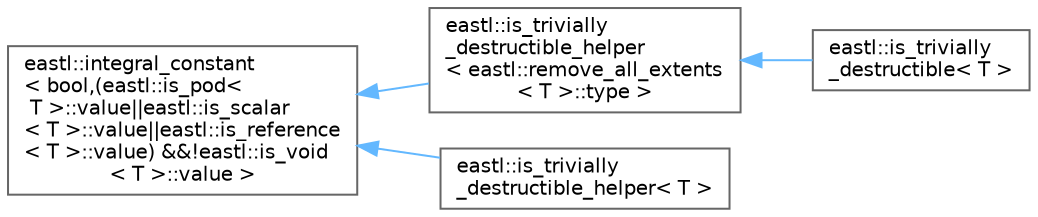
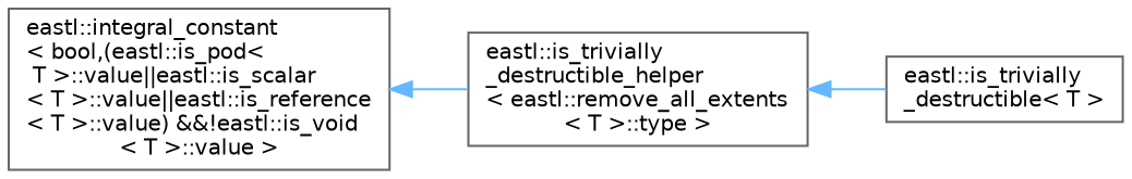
  digraph {
    rankdir=LR
    node [color=grey40 fillcolor=white fontname=Helvetica fontsize=10 shape=box style=filled]
    edge [color=steelblue1 dir=back fontname=Helvetica fontsize=10 labelfontname=Helvetica labelfontsize=10 style=solid]
    n1 [height=0.2 label="eastl::integral_constant\l\< bool,(eastl::is_pod\<\l T \>::value\|\|eastl::is_scalar\l\< T \>::value\|\|eastl::is_reference\l\< T \>::value) &&!eastl::is_void\l\< T \>::value \>" width=0.4]
    n2 [height=0.2 label="eastl::is_trivially\l_destructible_helper\l\< eastl::remove_all_extents\l\< T \>::type \>" width=0.4]
-   n3 [height=0.2 label="eastl::is_trivially\l_destructible_helper\< T \>" width=0.4]
    n4 [height=0.2 label="eastl::is_trivially\l_destructible\< T \>" width=0.4]
    n1 -> n2
-   n1 -> n3
    n2 -> n4
  }
